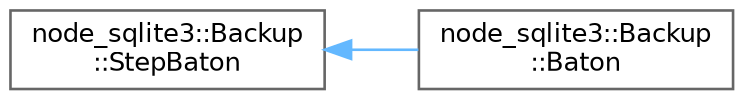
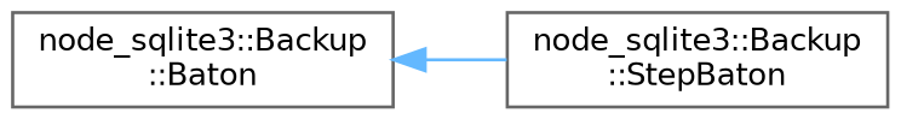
  digraph {
    rankdir=LR
    node [color=grey40 fillcolor=white fontname=Helvetica fontsize=10 shape=box style=filled]
    n1 [height=0.2 label="node_sqlite3::Backup\l::Baton" width=0.4]
    n2 [height=0.2 label="node_sqlite3::Backup\l::StepBaton" width=0.4]
-   n2 -> n1 [color=steelblue1 dir=back fontname=Helvetica fontsize=10 labelfontname=Helvetica labelfontsize=10 style=solid]
+   n1 -> n2 [color=steelblue1 dir=back fontname=Helvetica fontsize=10 labelfontname=Helvetica labelfontsize=10 style=solid]
  }
